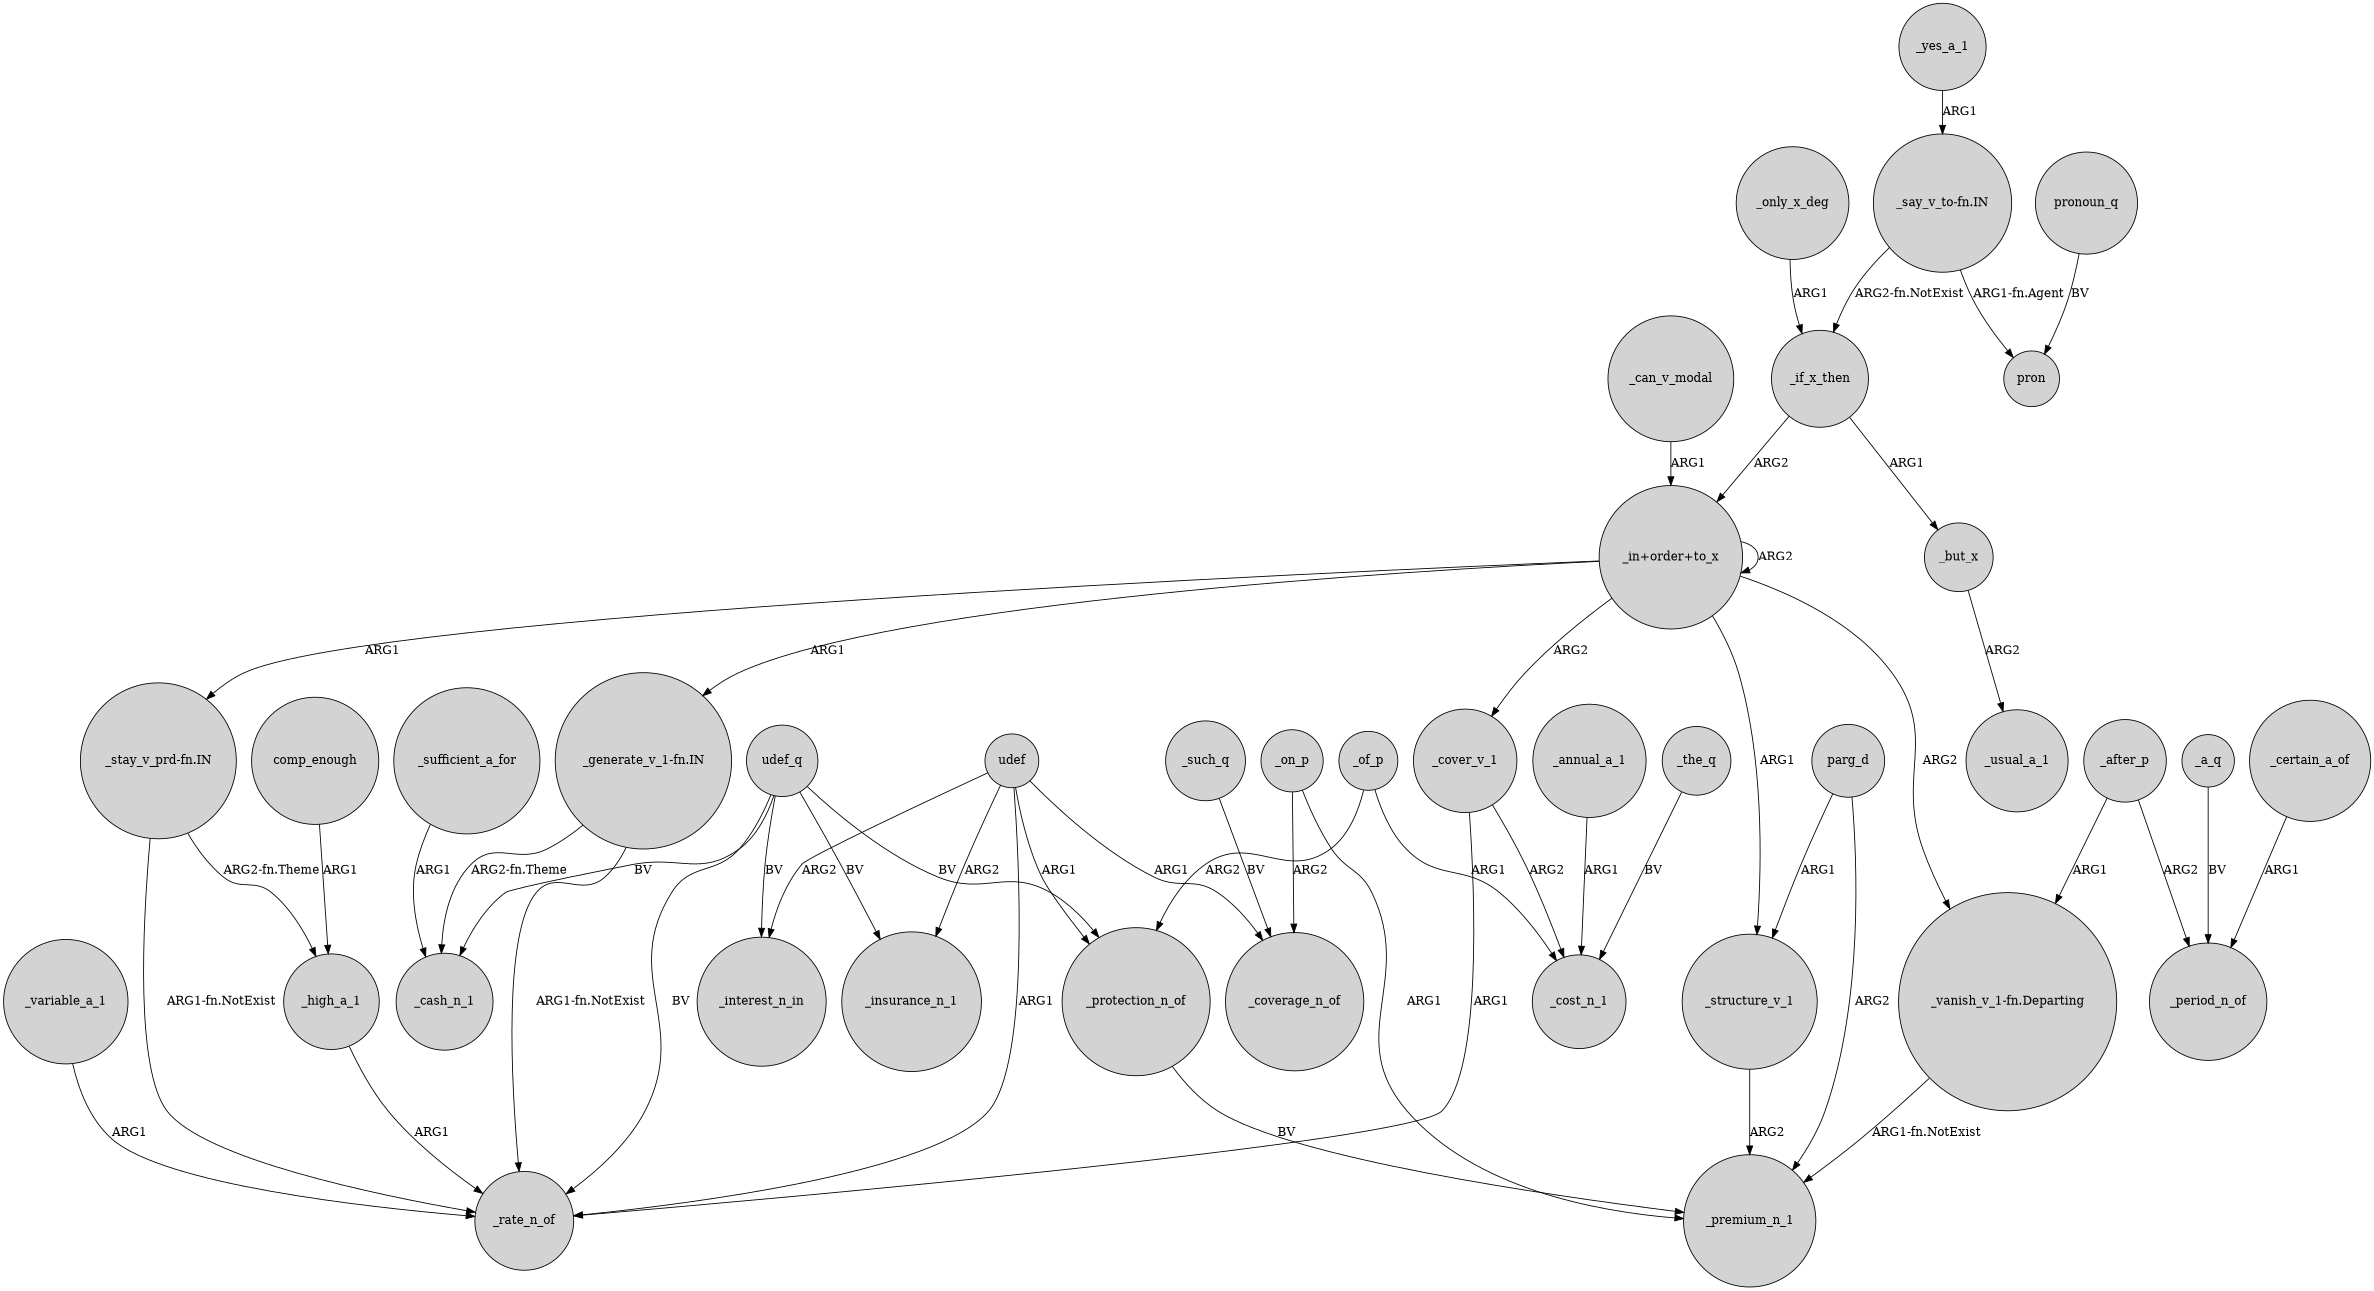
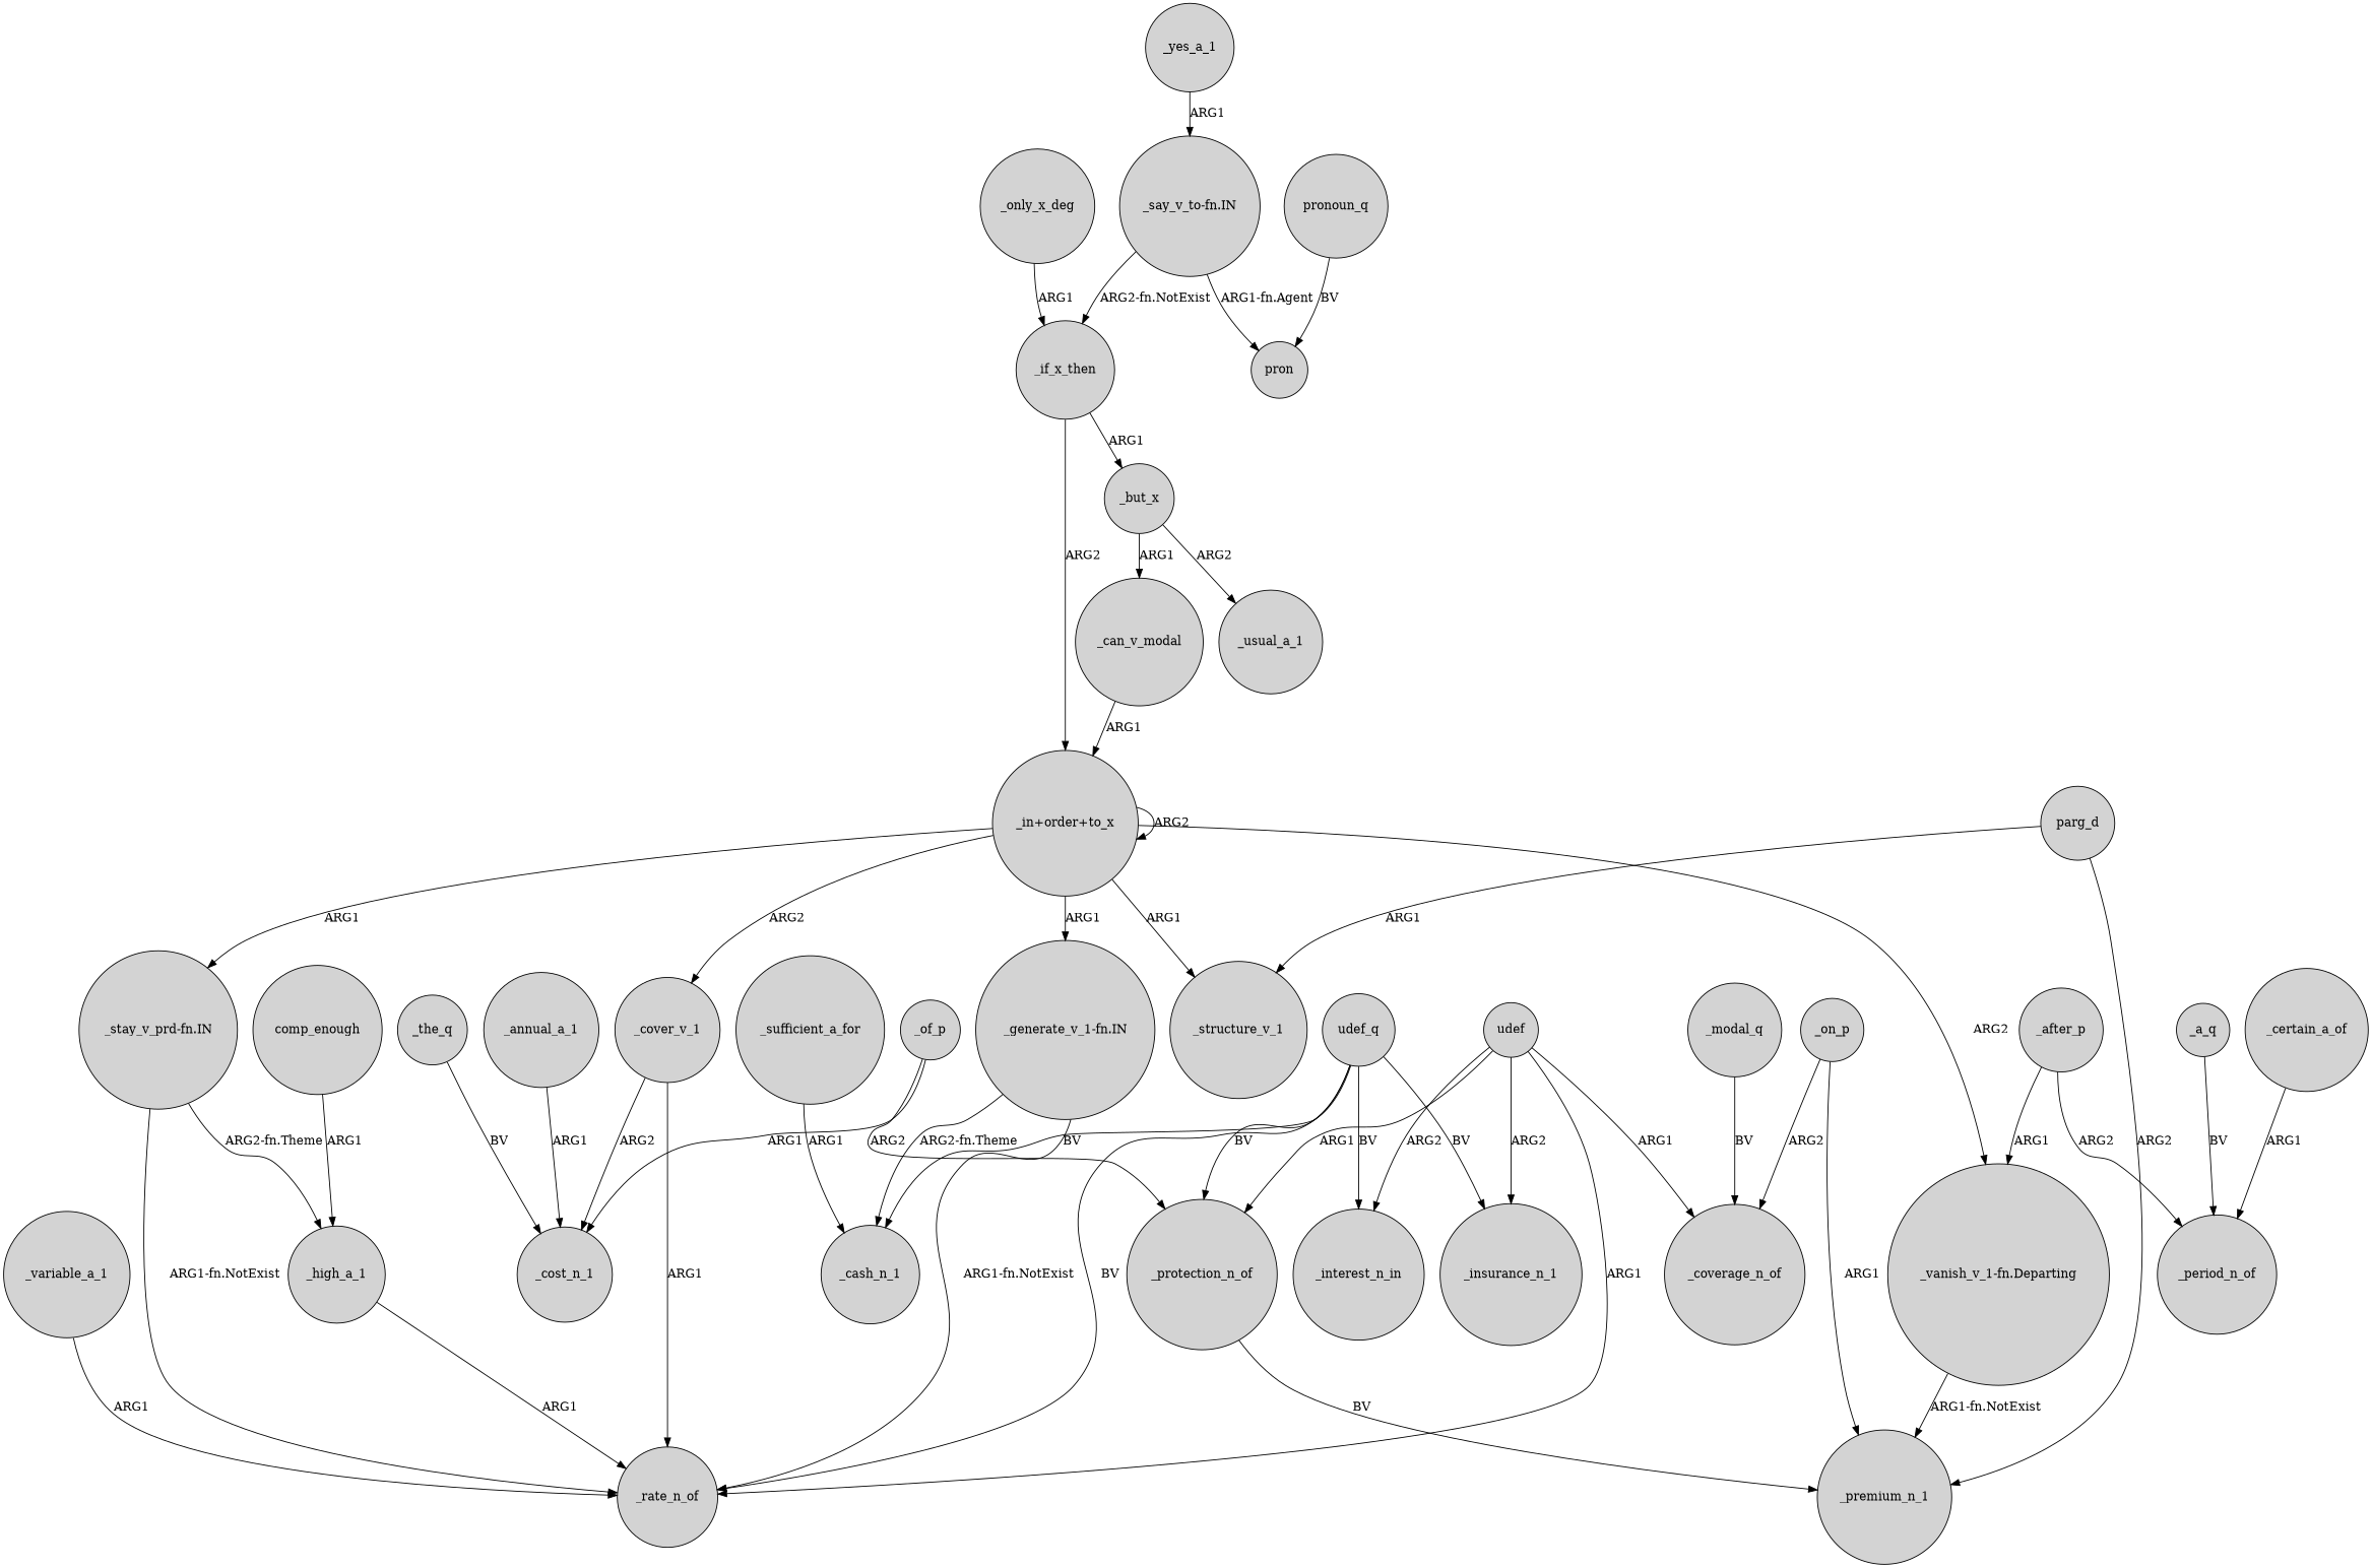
  digraph {
    fontname="DejaVu Serif"
    node [fontname="DejaVu Serif" shape=circle style=filled]
    edge [fontname="DejaVu Serif"]
    _variable_a_1
    _rate_n_of
    "_in+order+to_x"
    "_vanish_v_1-fn.Departing"
    "_generate_v_1-fn.IN"
    "_stay_v_prd-fn.IN"
    _cover_v_1
    _structure_v_1
    _premium_n_1
    _cash_n_1
    _high_a_1
    _cost_n_1
    _but_x
    _usual_a_1
    _can_v_modal
    _a_q
    _period_n_of
    udef_q
    _protection_n_of
    _insurance_n_1
    _interest_n_in
    _of_p
    n23 [label=udef]
    _coverage_n_of
    _on_p
    _only_x_deg
    _if_x_then
    _after_p
    _annual_a_1
    _yes_a_1
    "_say_v_to-fn.IN"
    pron
    _certain_a_of
    _the_q
    parg_d
    pronoun_q
    comp_enough
-   _such_q
+   _such_q [label=_modal_q]
    _sufficient_a_for
    _variable_a_1 -> _rate_n_of [label=ARG1]
    "_in+order+to_x" -> "_in+order+to_x" [label=ARG2]
    "_in+order+to_x" -> "_vanish_v_1-fn.Departing" [label=ARG2]
    "_in+order+to_x" -> "_generate_v_1-fn.IN" [label=ARG1]
    "_in+order+to_x" -> "_stay_v_prd-fn.IN" [label=ARG1]
    "_in+order+to_x" -> _cover_v_1 [label=ARG2]
    "_in+order+to_x" -> _structure_v_1 [label=ARG1]
    "_vanish_v_1-fn.Departing" -> _premium_n_1 [label="ARG1-fn.NotExist"]
    "_generate_v_1-fn.IN" -> _rate_n_of [label="ARG1-fn.NotExist"]
    "_generate_v_1-fn.IN" -> _cash_n_1 [label="ARG2-fn.Theme"]
    "_stay_v_prd-fn.IN" -> _rate_n_of [label="ARG1-fn.NotExist"]
    "_stay_v_prd-fn.IN" -> _high_a_1 [label="ARG2-fn.Theme"]
    _cover_v_1 -> _rate_n_of [label=ARG1]
    _cover_v_1 -> _cost_n_1 [label=ARG2]
-   _structure_v_1 -> _premium_n_1 [label=ARG2]
    _high_a_1 -> _rate_n_of [label=ARG1]
    _but_x -> _usual_a_1 [label=ARG2]
+   _but_x -> _can_v_modal [label=ARG1]
    _can_v_modal -> "_in+order+to_x" [label=ARG1]
    _a_q -> _period_n_of [label=BV]
    udef_q -> _rate_n_of [label=BV]
    udef_q -> _cash_n_1 [label=BV]
    udef_q -> _protection_n_of [label=BV]
    udef_q -> _insurance_n_1 [label=BV]
    udef_q -> _interest_n_in [label=BV]
    _protection_n_of -> _premium_n_1 [label=BV]
    _of_p -> _cost_n_1 [label=ARG1]
    _of_p -> _protection_n_of [label=ARG2]
    n23 -> _rate_n_of [label=ARG1]
    n23 -> _protection_n_of [label=ARG1]
    n23 -> _insurance_n_1 [label=ARG2]
    n23 -> _interest_n_in [label=ARG2]
    n23 -> _coverage_n_of [label=ARG1]
    _on_p -> _premium_n_1 [label=ARG1]
    _on_p -> _coverage_n_of [label=ARG2]
    _only_x_deg -> _if_x_then [label=ARG1]
    _if_x_then -> "_in+order+to_x" [label=ARG2]
    _if_x_then -> _but_x [label=ARG1]
    _after_p -> "_vanish_v_1-fn.Departing" [label=ARG1]
    _after_p -> _period_n_of [label=ARG2]
    _annual_a_1 -> _cost_n_1 [label=ARG1]
    _yes_a_1 -> "_say_v_to-fn.IN" [label=ARG1]
    "_say_v_to-fn.IN" -> _if_x_then [label="ARG2-fn.NotExist"]
    "_say_v_to-fn.IN" -> pron [label="ARG1-fn.Agent"]
    _certain_a_of -> _period_n_of [label=ARG1]
    _the_q -> _cost_n_1 [label=BV]
    parg_d -> _structure_v_1 [label=ARG1]
    parg_d -> _premium_n_1 [label=ARG2]
    pronoun_q -> pron [label=BV]
    comp_enough -> _high_a_1 [label=ARG1]
    _such_q -> _coverage_n_of [label=BV]
    _sufficient_a_for -> _cash_n_1 [label=ARG1]
  }
